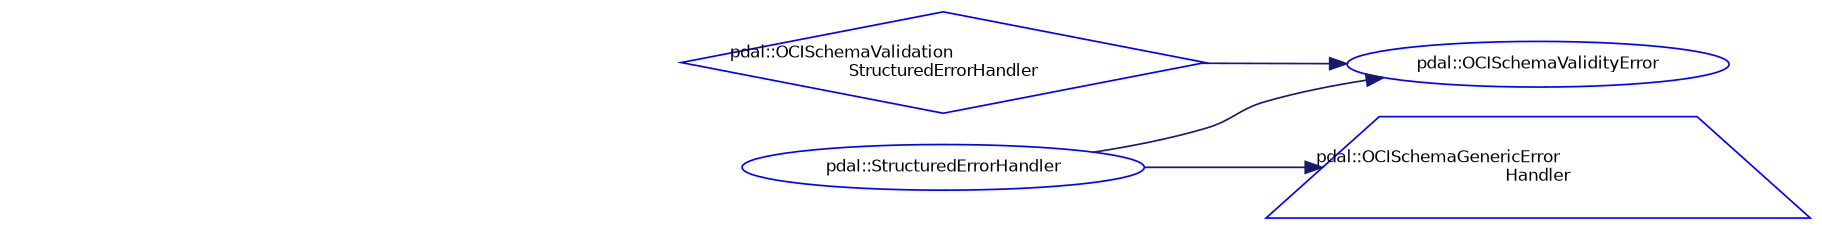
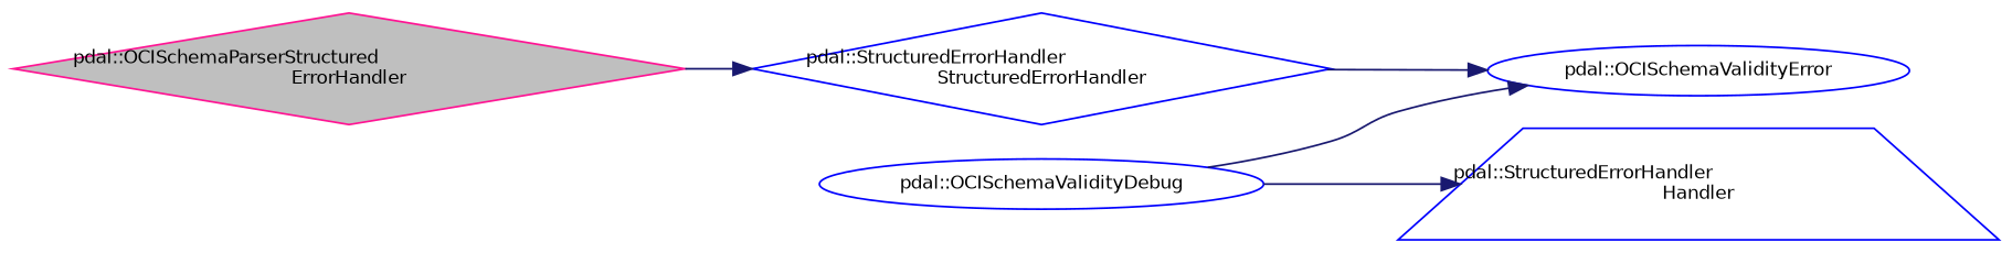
  digraph {
    rankdir=LR
    node [color=blue fillcolor=white fontname=Helvetica fontsize=10 shape=diamond style=filled]
    edge [color=midnightblue fontname=Helvetica fontsize=10 labelfontname=Helvetica labelfontsize=10 style=solid]
-   n2 [height=0.2 label="pdal::OCISchemaValidation\lStructuredErrorHandler" width=0.4]
+   n1 [color=deeppink fillcolor=grey75 fontcolor=black height=0.2 label="pdal::OCISchemaParserStructured\lErrorHandler" width=0.4]
+   n2 [height=0.2 label="pdal::StructuredErrorHandler\lStructuredErrorHandler" width=0.4]
    n3 [height=0.2 label="pdal::OCISchemaValidityError" shape=ellipse width=0.4]
-   n4 [height=0.2 label="pdal::StructuredErrorHandler" shape=ellipse width=0.4]
-   n5 [height=0.2 label="pdal::OCISchemaGenericError\lHandler" shape=trapezium width=0.4]
+   n4 [height=0.2 label="pdal::OCISchemaValidityDebug" shape=ellipse width=0.4]
+   n5 [height=0.2 label="pdal::StructuredErrorHandler\lHandler" shape=trapezium width=0.4]
+   n1 -> n2
    n2 -> n3
    n4 -> n3
    n4 -> n5
  }
